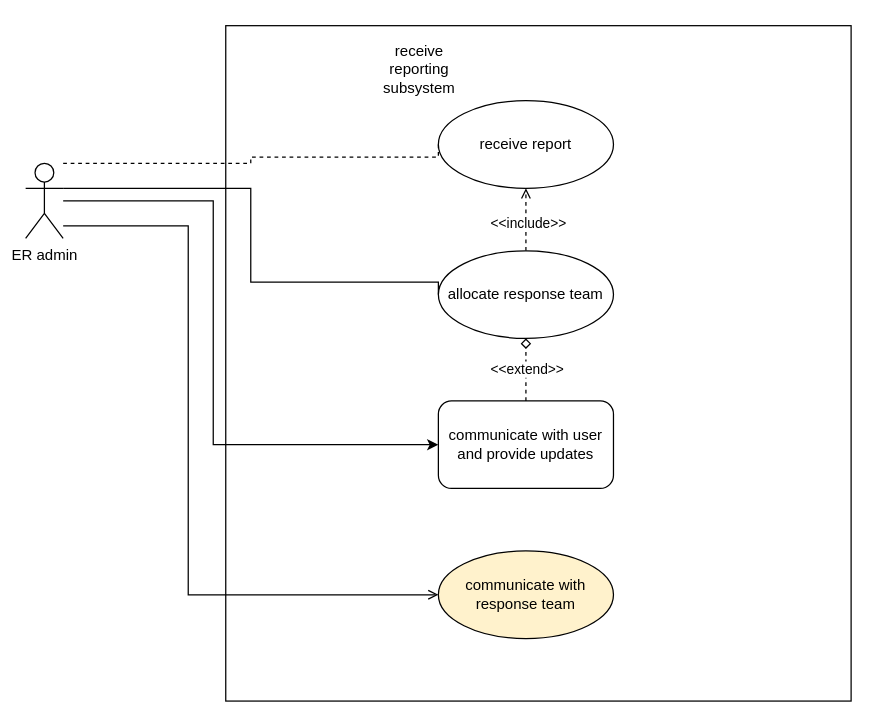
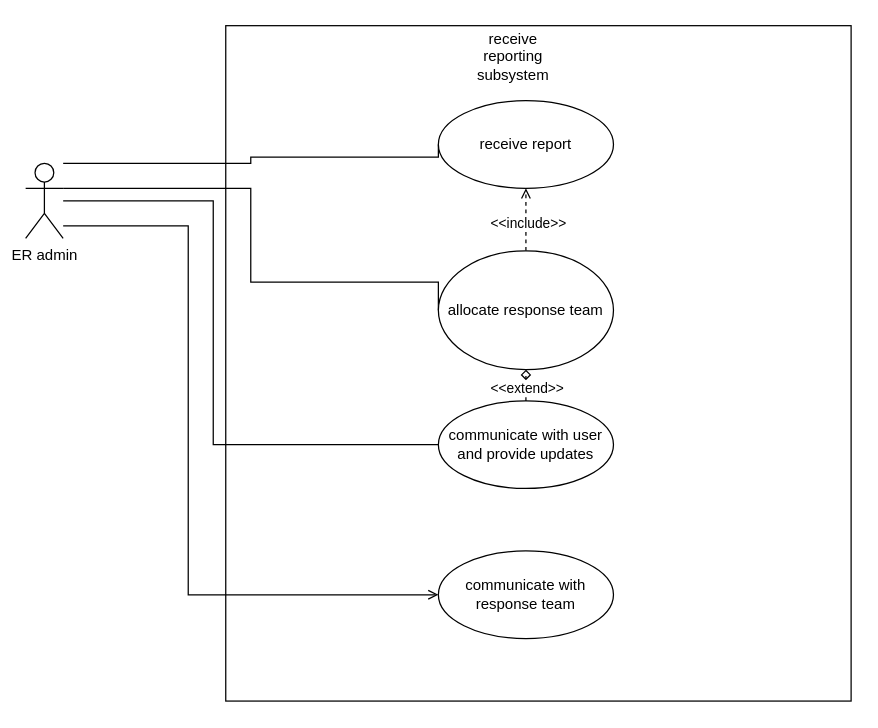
  <mxCell id="0" />
  <mxCell id="1" parent="0" />
  <mxCell id="2" value="" style="rounded=0;whiteSpace=wrap;html=1;" vertex="1" parent="1"><mxGeometry x="180" width="500" height="540" as="geometry" y="20" /></mxCell>
- <mxCell id="3" style="edgeStyle=orthogonalEdgeStyle;rounded=0;orthogonalLoop=1;jettySize=auto;html=1;entryX=0;entryY=0.5;entryDx=0;entryDy=0;endArrow=none;startFill=0;dashed=1;" edge="1" parent="1" source="7" target="9"><mxGeometry relative="1" as="geometry"><Array as="points"><mxPoint x="200" y="130" /><mxPoint x="200" y="125" /></Array></mxGeometry></mxCell>
+ <mxCell id="3" style="edgeStyle=orthogonalEdgeStyle;rounded=0;orthogonalLoop=1;jettySize=auto;html=1;entryX=0;entryY=0.5;entryDx=0;entryDy=0;endArrow=none;startFill=0;" edge="1" parent="1" source="7" target="9"><mxGeometry relative="1" as="geometry"><Array as="points"><mxPoint x="200" y="130" /><mxPoint x="200" y="125" /></Array></mxGeometry></mxCell>
  <mxCell id="4" style="edgeStyle=orthogonalEdgeStyle;rounded=0;orthogonalLoop=1;jettySize=auto;html=1;entryX=0;entryY=0.5;entryDx=0;entryDy=0;endArrow=none;startFill=0;" edge="1" parent="1" source="7" target="12"><mxGeometry relative="1" as="geometry"><Array as="points"><mxPoint x="200" y="150" /><mxPoint x="200" y="225" /></Array></mxGeometry></mxCell>
- <mxCell id="5" style="edgeStyle=orthogonalEdgeStyle;rounded=0;orthogonalLoop=1;jettySize=auto;html=1;entryX=0;entryY=0.5;entryDx=0;entryDy=0;endArrow=classic;startFill=0;" edge="1" parent="1" source="7" target="15"><mxGeometry relative="1" as="geometry"><Array as="points"><mxPoint x="170" y="160" /><mxPoint x="170" y="355" /></Array></mxGeometry></mxCell>
+ <mxCell id="5" style="edgeStyle=orthogonalEdgeStyle;rounded=0;orthogonalLoop=1;jettySize=auto;html=1;entryX=0;entryY=0.5;entryDx=0;entryDy=0;endArrow=none;startFill=0;" edge="1" parent="1" source="7" target="15"><mxGeometry relative="1" as="geometry"><Array as="points"><mxPoint x="170" y="160" /><mxPoint x="170" y="355" /></Array></mxGeometry></mxCell>
  <mxCell id="6" style="edgeStyle=orthogonalEdgeStyle;rounded=0;orthogonalLoop=1;jettySize=auto;html=1;entryX=0;entryY=0.5;entryDx=0;entryDy=0;endArrow=open;startFill=0;" edge="1" parent="1" source="7" target="16"><mxGeometry relative="1" as="geometry"><Array as="points"><mxPoint x="150" y="180" /><mxPoint x="150" y="475" /></Array></mxGeometry></mxCell>
  <mxCell id="7" value="ER admin" style="shape=umlActor;verticalLabelPosition=bottom;verticalAlign=top;html=1;outlineConnect=0;" vertex="1" parent="1"><mxGeometry x="20" y="130" width="30" height="60" as="geometry" /></mxCell>
- <mxCell id="8" value="receive reporting subsystem" style="text;html=1;align=center;verticalAlign=middle;whiteSpace=wrap;rounded=0;" vertex="1" parent="1"><mxGeometry x="305" y="40" width="60" height="30" as="geometry" /></mxCell>
+ <mxCell id="8" value="receive reporting subsystem" style="text;html=1;align=center;verticalAlign=middle;whiteSpace=wrap;rounded=0;" vertex="1" parent="1"><mxGeometry x="380" y="30" width="60" height="30" as="geometry" /></mxCell>
  <mxCell id="9" value="receive report" style="ellipse;whiteSpace=wrap;html=1;" vertex="1" parent="1"><mxGeometry x="350" y="80" width="140" height="70" as="geometry" /></mxCell>
  <mxCell id="10" value="" style="edgeStyle=orthogonalEdgeStyle;rounded=0;orthogonalLoop=1;jettySize=auto;html=1;endArrow=open;endFill=0;dashed=1;" edge="1" parent="1" source="12" target="9"><mxGeometry relative="1" as="geometry" /></mxCell>
  <mxCell id="11" value="&amp;lt;&amp;lt;include&amp;gt;&amp;gt;" style="edgeLabel;html=1;align=center;verticalAlign=middle;resizable=0;points=[];" vertex="1" connectable="0" parent="10"><mxGeometry x="-0.1" y="-1" relative="1" as="geometry"><mxPoint as="offset" /></mxGeometry></mxCell>
- <mxCell id="12" value="allocate response team" style="ellipse;whiteSpace=wrap;html=1;" vertex="1" parent="1"><mxGeometry x="350" y="200" width="140" height="70" as="geometry" /></mxCell>
+ <mxCell id="12" value="allocate response team" style="ellipse;whiteSpace=wrap;html=1;" vertex="1" parent="1"><mxGeometry x="350" y="200" width="140" height="95" as="geometry" /></mxCell>
  <mxCell id="13" value="" style="edgeStyle=orthogonalEdgeStyle;rounded=0;orthogonalLoop=1;jettySize=auto;html=1;endArrow=diamond;endFill=0;dashed=1;" edge="1" parent="1" source="15" target="12"><mxGeometry relative="1" as="geometry" /></mxCell>
  <mxCell id="14" value="&amp;lt;&amp;lt;extend&amp;gt;&amp;gt;" style="edgeLabel;html=1;align=center;verticalAlign=middle;resizable=0;points=[];" vertex="1" connectable="0" parent="13"><mxGeometry x="0.04" relative="1" as="geometry"><mxPoint as="offset" /></mxGeometry></mxCell>
- <mxCell id="15" value="communicate with user and provide updates" style="whiteSpace=wrap;html=1;rounded=1;" vertex="1" parent="1"><mxGeometry x="350" y="320" width="140" height="70" as="geometry" /></mxCell>
- <mxCell id="16" value="communicate with response team" style="ellipse;whiteSpace=wrap;html=1;fillColor=#fff2cc;" vertex="1" parent="1"><mxGeometry x="350" y="440" width="140" height="70" as="geometry" /></mxCell>
+ <mxCell id="15" value="communicate with user and provide updates" style="ellipse;whiteSpace=wrap;html=1;" vertex="1" parent="1"><mxGeometry x="350" y="320" width="140" height="70" as="geometry" /></mxCell>
+ <mxCell id="16" value="communicate with response team" style="ellipse;whiteSpace=wrap;html=1;" vertex="1" parent="1"><mxGeometry x="350" y="440" width="140" height="70" as="geometry" /></mxCell>
